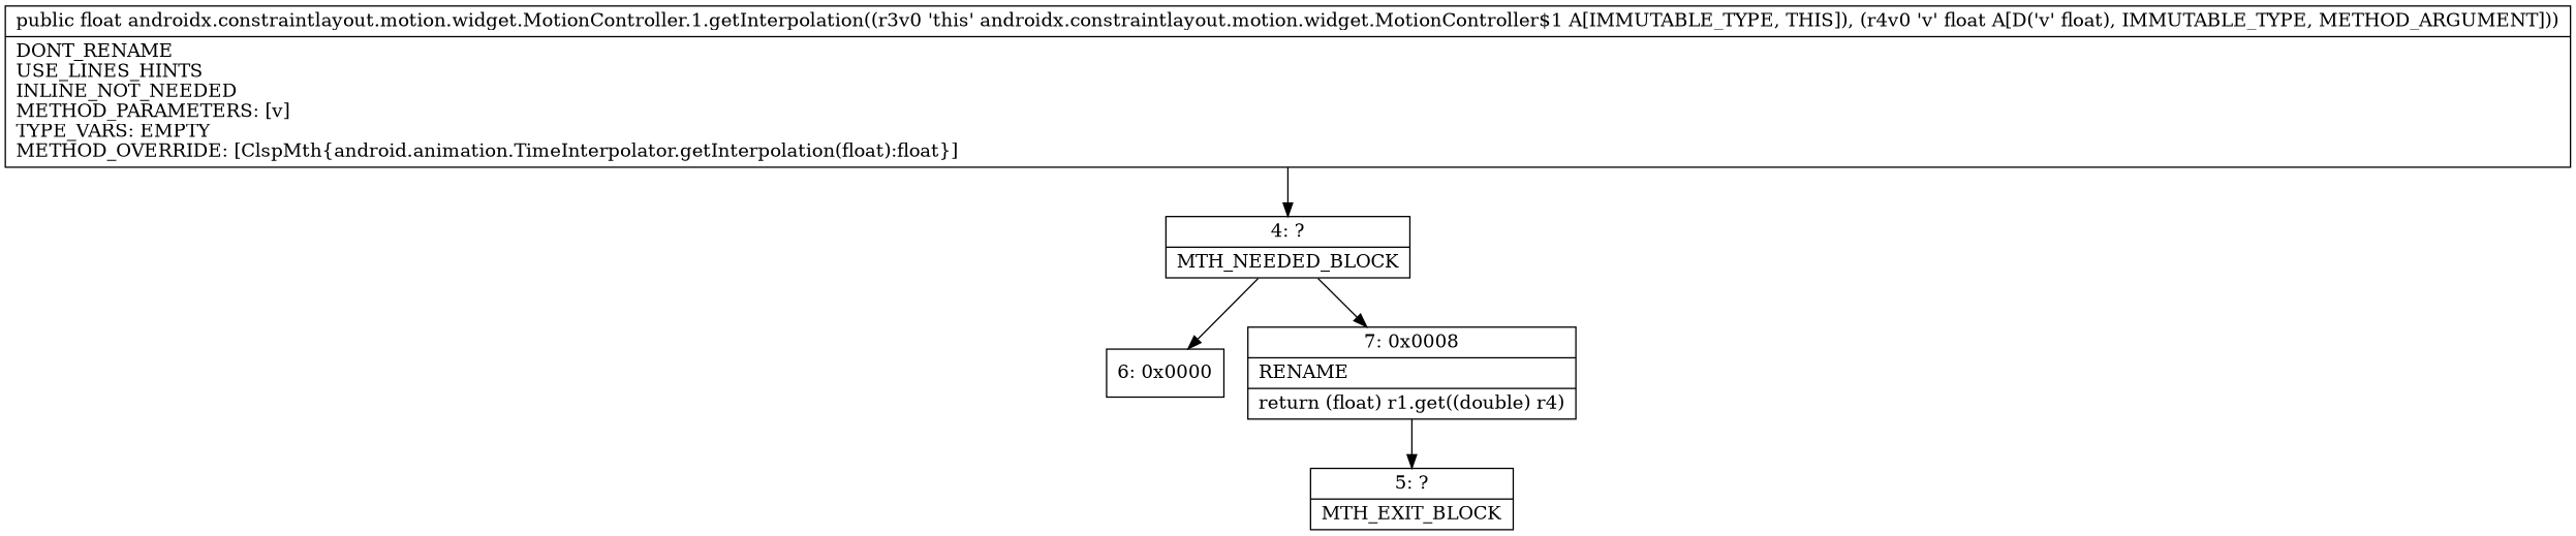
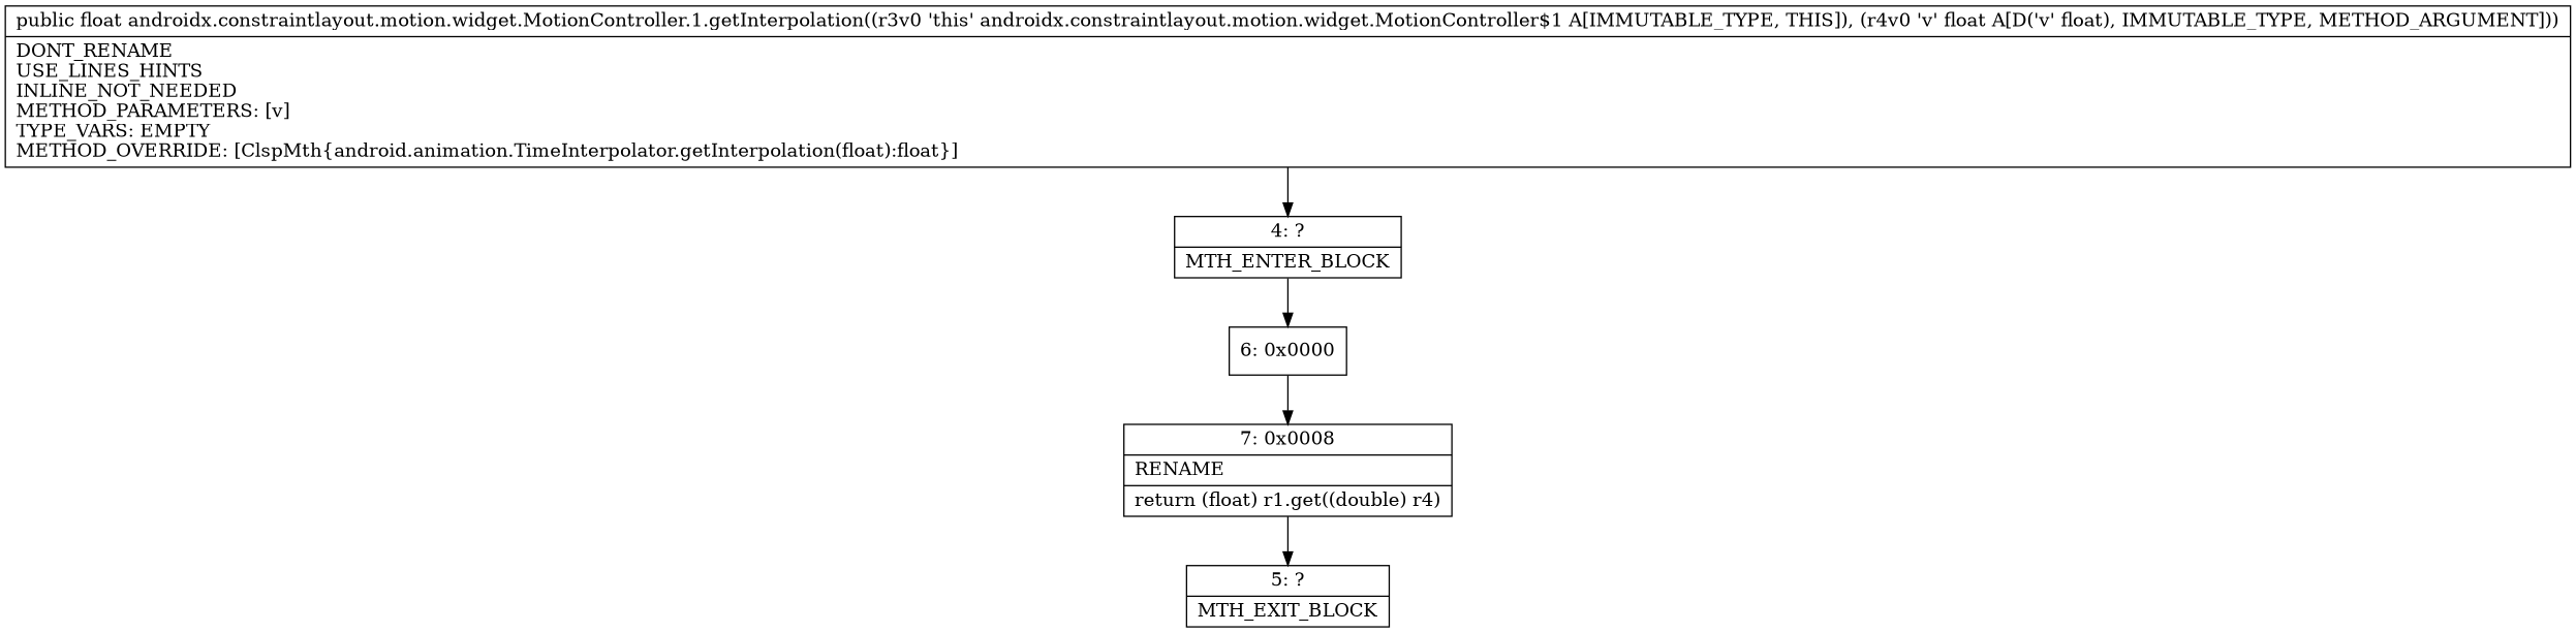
  digraph {
    node [shape=record]
-   n1 [label="{4\:\ ?|MTH_NEEDED_BLOCK\l}"]
+   n1 [label="{4\:\ ?|MTH_ENTER_BLOCK\l}"]
    n2 [label="{6\:\ 0x0000}"]
    n3 [label="{7\:\ 0x0008|RENAME\l|return (float) r1.get((double) r4)\l}"]
    n4 [label="{5\:\ ?|MTH_EXIT_BLOCK\l}"]
    n5 [label="{public float androidx.constraintlayout.motion.widget.MotionController.1.getInterpolation((r3v0 'this' androidx.constraintlayout.motion.widget.MotionController$1 A[IMMUTABLE_TYPE, THIS]), (r4v0 'v' float A[D('v' float), IMMUTABLE_TYPE, METHOD_ARGUMENT]))  | DONT_RENAME\lUSE_LINES_HINTS\lINLINE_NOT_NEEDED\lMETHOD_PARAMETERS: [v]\lTYPE_VARS: EMPTY\lMETHOD_OVERRIDE: [ClspMth\{android.animation.TimeInterpolator.getInterpolation(float):float\}]\l}"]
    n1 -> n2
-   n1 -> n3
+   n2 -> n3
    n3 -> n4
    n5 -> n1
  }
